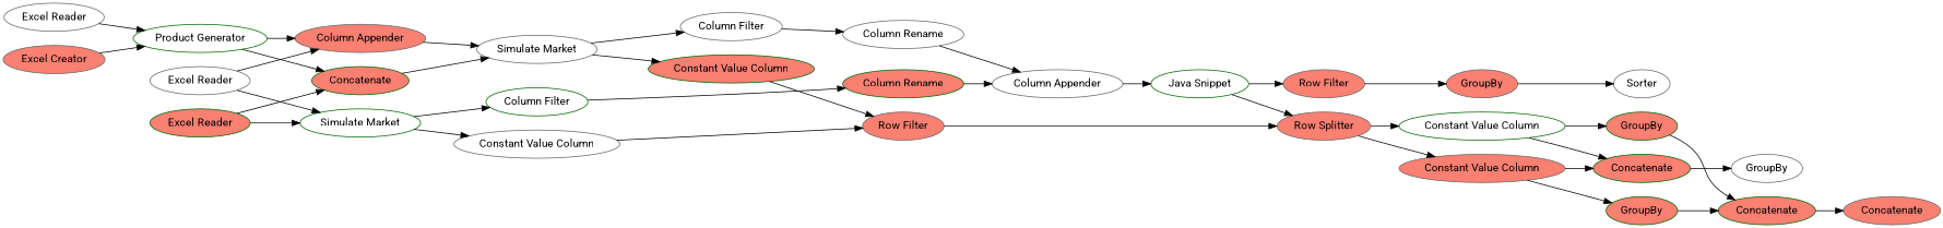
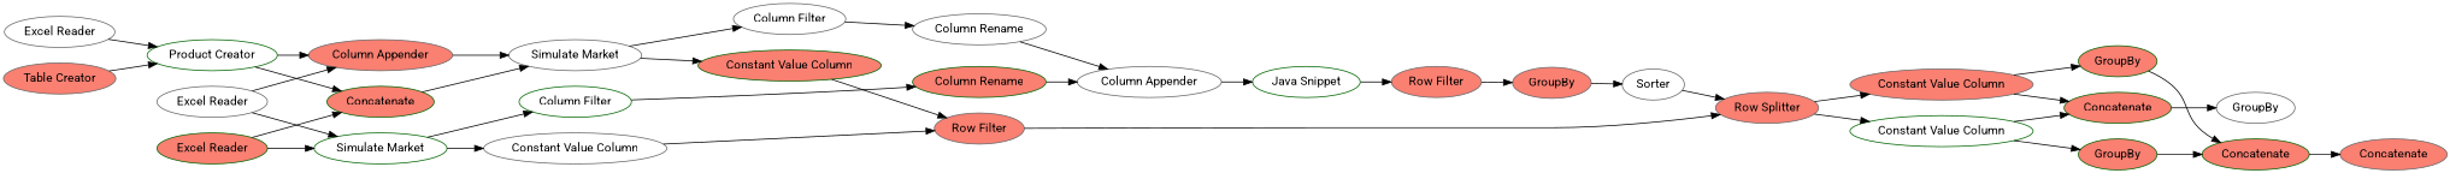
  digraph {
    fontname=Roboto
    rankdir=LR
    node [color=gray40 fillcolor=salmon fontname=Roboto style=filled]
    edge [fontname=Roboto]
    n1 [fillcolor=white label="Column Filter"]
    n2 [fillcolor=white label="Column Rename"]
    n3 [fillcolor=white label="Column Appender"]
    n4 [color=darkgreen fillcolor=white label="Java Snippet"]
    n5 [fillcolor=white label=Sorter]
    n6 [label="Row Splitter"]
    n7 [label="Constant Value Column"]
    n8 [color=darkgreen fillcolor=white label="Constant Value Column"]
    n9 [color=darkgreen label=GroupBy]
    n10 [color=darkgreen label=Concatenate]
    n11 [color=darkgreen label=GroupBy]
    n12 [fillcolor=white label="Excel Reader"]
    n13 [color=darkgreen fillcolor=white label="Simulate Market"]
    n14 [label="Column Appender"]
    n15 [color=darkgreen fillcolor=white label="Column Filter"]
    n16 [fillcolor=white label="Constant Value Column"]
    n17 [fillcolor=white label="Simulate Market"]
    n18 [color=darkgreen label="Column Rename"]
    n19 [label="Row Filter"]
    n20 [color=darkgreen label="Excel Reader"]
    n21 [color=darkgreen label=Concatenate]
    n22 [color=darkgreen label="Constant Value Column"]
    n23 [color=darkgreen label=Concatenate]
    n24 [fillcolor=white label=GroupBy]
-   n25 [color=darkgreen fillcolor=white label="Product Generator"]
+   n25 [color=darkgreen fillcolor=white label="Product Creator"]
    n26 [label="Row Filter"]
    n27 [label=GroupBy]
    n28 [label=Concatenate]
    n29 [fillcolor=white label="Excel Reader"]
-   n30 [label="Excel Creator"]
+   n30 [label="Table Creator"]
    n1 -> n2
    n2 -> n3
    n3 -> n4
    n4 -> n26
-   n4 -> n6
+   n5 -> n6
    n6 -> n7
    n6 -> n8
    n7 -> n9
    n7 -> n10
    n8 -> n10
    n8 -> n11
    n9 -> n23
    n10 -> n24
    n11 -> n23
    n12 -> n13
    n12 -> n14
    n13 -> n15
    n13 -> n16
    n14 -> n17
    n15 -> n18
    n16 -> n19
    n17 -> n1
    n17 -> n22
    n18 -> n3
    n19 -> n6
    n20 -> n13
    n20 -> n21
    n21 -> n17
    n22 -> n19
    n23 -> n28
    n25 -> n14
    n25 -> n21
    n26 -> n27
    n27 -> n5
    n29 -> n25
    n30 -> n25
  }
